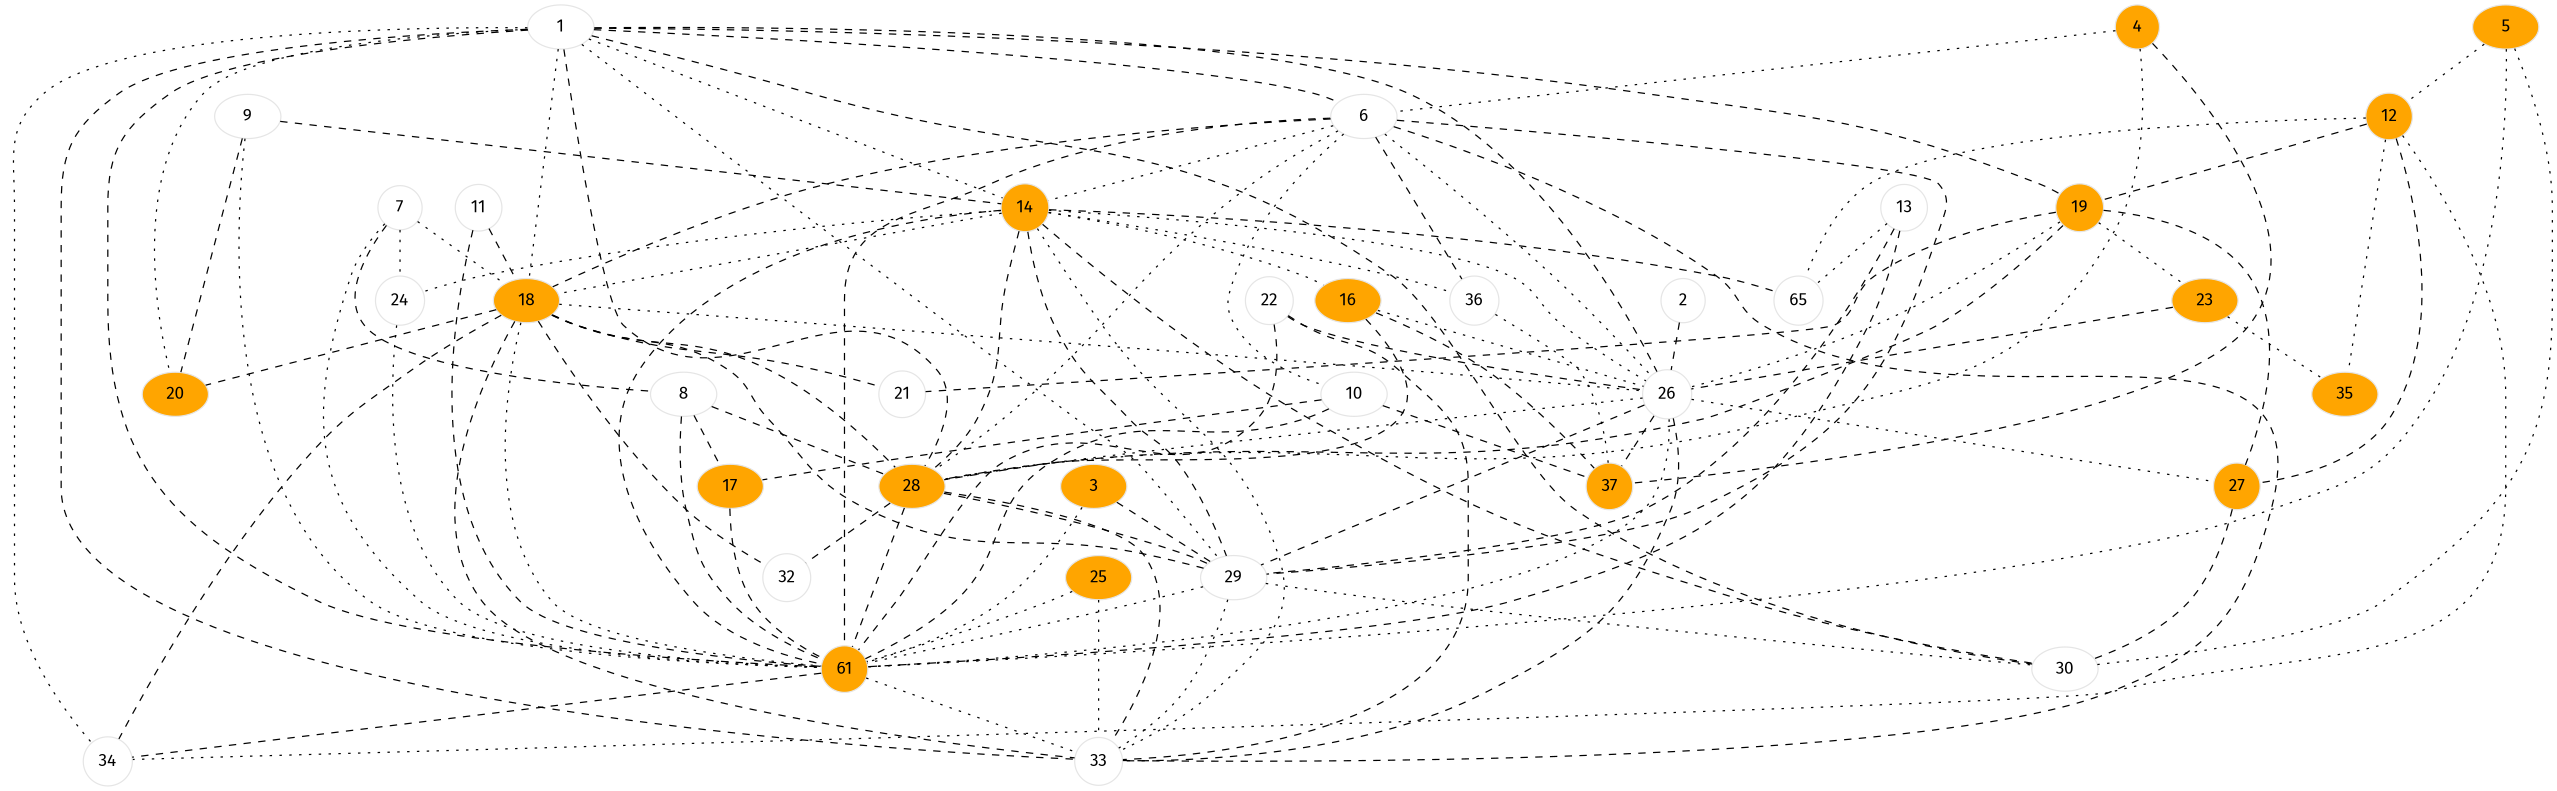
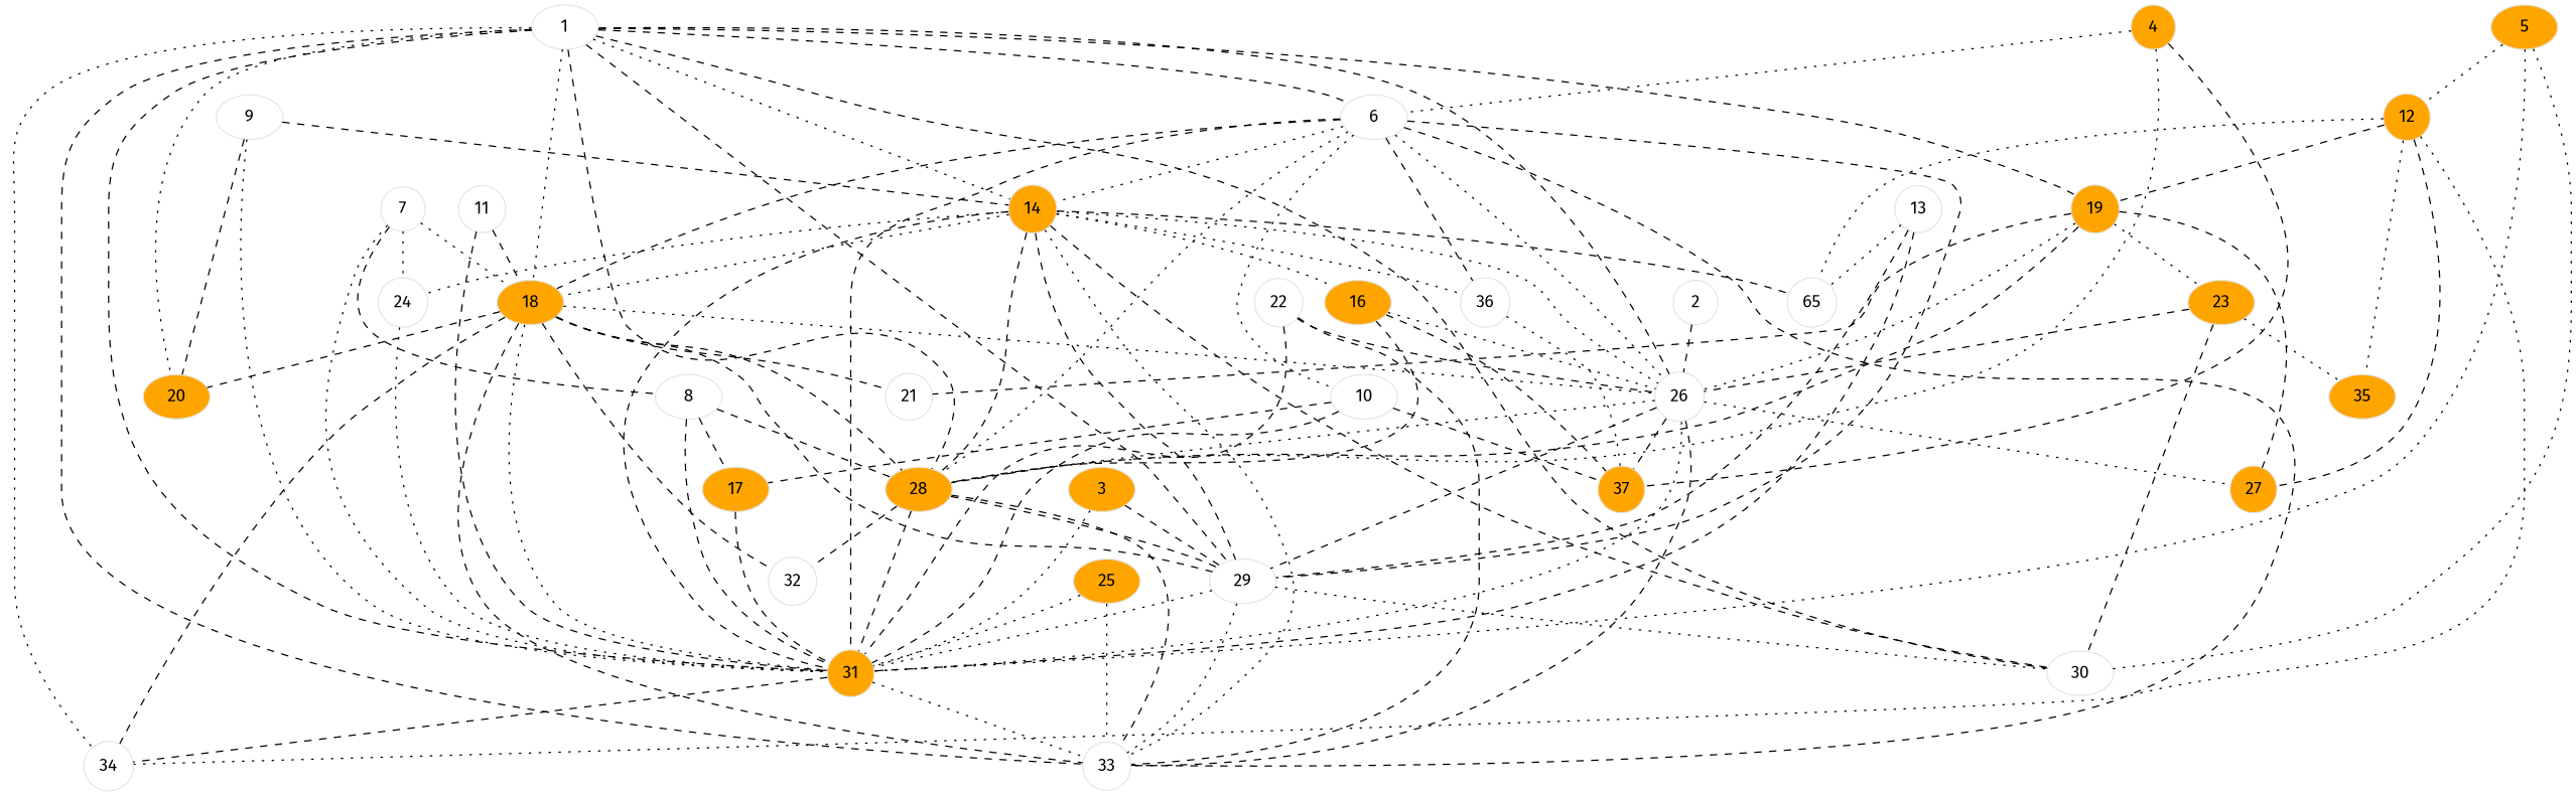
  graph {
    fontname="Fira Sans"
    node [color=gray90 fillcolor=white fontname="Fira Sans" shape=circle style=filled]
    edge [fontname="Fira Sans" style=dashed weight=1.0]
    1 [shape=ellipse]
    6 [shape=ellipse]
    14 [fillcolor=orange]
    18 [fillcolor=orange shape=ellipse]
    19 [fillcolor=orange]
    20 [fillcolor=orange shape=ellipse]
    26
    28 [fillcolor=orange shape=ellipse]
    29 [shape=ellipse]
    30 [shape=ellipse]
-   31 [fillcolor=orange label=61]
+   31 [fillcolor=orange]
    33
    34
    10 [shape=ellipse]
    36
    24
    n17 [label=65]
    16 [fillcolor=orange shape=ellipse]
    21
    32
    27 [fillcolor=orange]
    23 [fillcolor=orange shape=ellipse]
    37 [fillcolor=orange]
    2
    3 [fillcolor=orange shape=ellipse]
    4 [fillcolor=orange]
    5 [fillcolor=orange shape=ellipse]
    12 [fillcolor=orange]
    35 [fillcolor=orange shape=ellipse]
    17 [fillcolor=orange shape=ellipse]
    7
    8 [shape=ellipse]
    9 [shape=ellipse]
    11
    13
    22
    25 [fillcolor=orange shape=ellipse]
    1 -- 6
    1 -- 14 [style=dotted]
    1 -- 18 [style=dotted]
    1 -- 19
    1 -- 20 [style=dotted]
    1 -- 26
    1 -- 28
-   1 -- 29 [style=dotted]
+   1 -- 29
    1 -- 30
    1 -- 31 [weight=2.0]
    1 -- 33
    1 -- 34 [style=dotted weight=2.0]
    6 -- 14 [style=dotted weight=2.0]
    6 -- 18
    6 -- 26 [style=dotted]
    6 -- 28 [style=dotted]
    6 -- 29
    6 -- 31 [weight=2.0]
    6 -- 33
    6 -- 10 [style=dotted]
    6 -- 36
    14 -- 18 [style=dotted]
    14 -- 26 [style=dotted]
    14 -- 28
    14 -- 29 [weight=2.0]
    14 -- 30
    14 -- 31 [weight=4.0]
    14 -- 33 [style=dotted]
    14 -- 36 [style=dotted]
    14 -- 24 [style=dotted]
    14 -- n17
    14 -- 16 [style=dotted]
    18 -- 20 [weight=2.0]
    18 -- 26 [style=dotted]
    18 -- 28
    18 -- 29
    18 -- 31 [style=dotted weight=4.0]
    18 -- 33 [weight=2.0]
    18 -- 34
    18 -- 21
    18 -- 32
    19 -- 26 [style=dotted]
    19 -- 28
    19 -- 21
    19 -- 27
    19 -- 23 [style=dotted]
    26 -- 28 [style=dotted weight=3.0]
    26 -- 29
    26 -- 31 [style=dotted weight=2.0]
    26 -- 33
    26 -- 27 [style=dotted]
    26 -- 37
    28 -- 29
    28 -- 31 [weight=3.0]
    28 -- 33
    28 -- 32
    29 -- 30 [style=dotted weight=2.0]
    29 -- 31 [style=dotted weight=2.0]
    29 -- 33 [style=dotted]
    31 -- 33 [style=dotted weight=3.0]
    31 -- 34
    10 -- 31
    10 -- 37
    10 -- 17
    36 -- 37 [style=dotted]
    24 -- 31 [style=dotted]
    16 -- 26 [style=dotted]
    16 -- 28
    16 -- 37
    23 -- 26
-   27 -- 30
+   23 -- 30
    23 -- 35 [style=dotted]
    2 -- 26
    3 -- 29
    3 -- 31 [style=dotted]
    4 -- 6 [style=dotted]
    4 -- 28 [style=dotted]
    4 -- 37
    5 -- 30 [style=dotted]
    5 -- 31 [style=dotted weight=2.0]
    5 -- 12 [style=dotted]
    12 -- 19
    12 -- 34 [style=dotted]
    12 -- n17 [style=dotted]
    12 -- 27
    12 -- 35 [style=dotted]
    17 -- 31
    7 -- 18 [style=dotted weight=2.0]
    7 -- 31 [style=dotted]
    7 -- 24 [style=dotted]
    7 -- 8
    8 -- 28
    8 -- 31
    8 -- 17
    9 -- 14
    9 -- 20
    9 -- 31 [style=dotted]
    11 -- 18
    11 -- 31
    13 -- 29
    13 -- 31
    13 -- n17 [style=dotted]
    22 -- 26
    22 -- 31
    22 -- 33
    25 -- 31 [style=dotted weight=2.0]
    25 -- 33 [style=dotted]
  }
